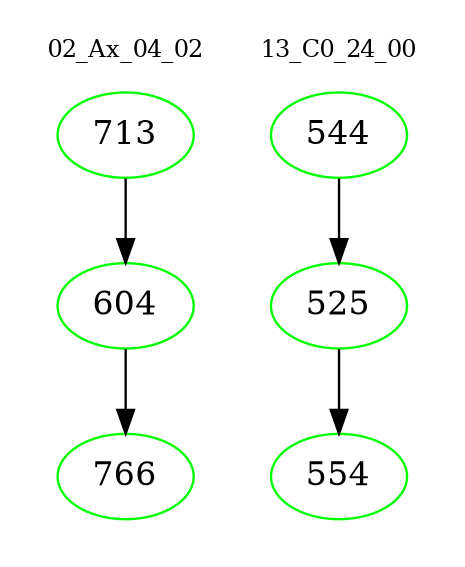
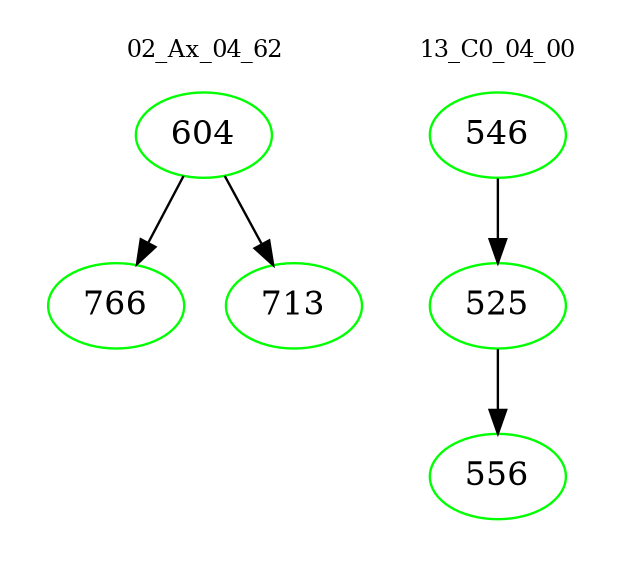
  digraph {
    node [color=green]
    edge [color=black]
    n1 [label=604]
    n2 [label=766]
    n3 [label=713]
    n4 [label=525]
-   n5 [label=544]
-   n6 [label=554]
+   n5 [label=546]
+   n6 [label=556]
    subgraph cluster_1 {
      color=white
      fontsize=10
-     label="02_Ax_04_02"
+     label="02_Ax_04_62"
      n1
      n2
      n3
    }
    subgraph cluster_2 {
      color=white
      fontsize=10
-     label="13_C0_24_00"
+     label="13_C0_04_00"
      n4
      n5
      n6
    }
    n1 -> n2
-   n3 -> n1
+   n1 -> n3
    n4 -> n6
    n5 -> n4
  }
